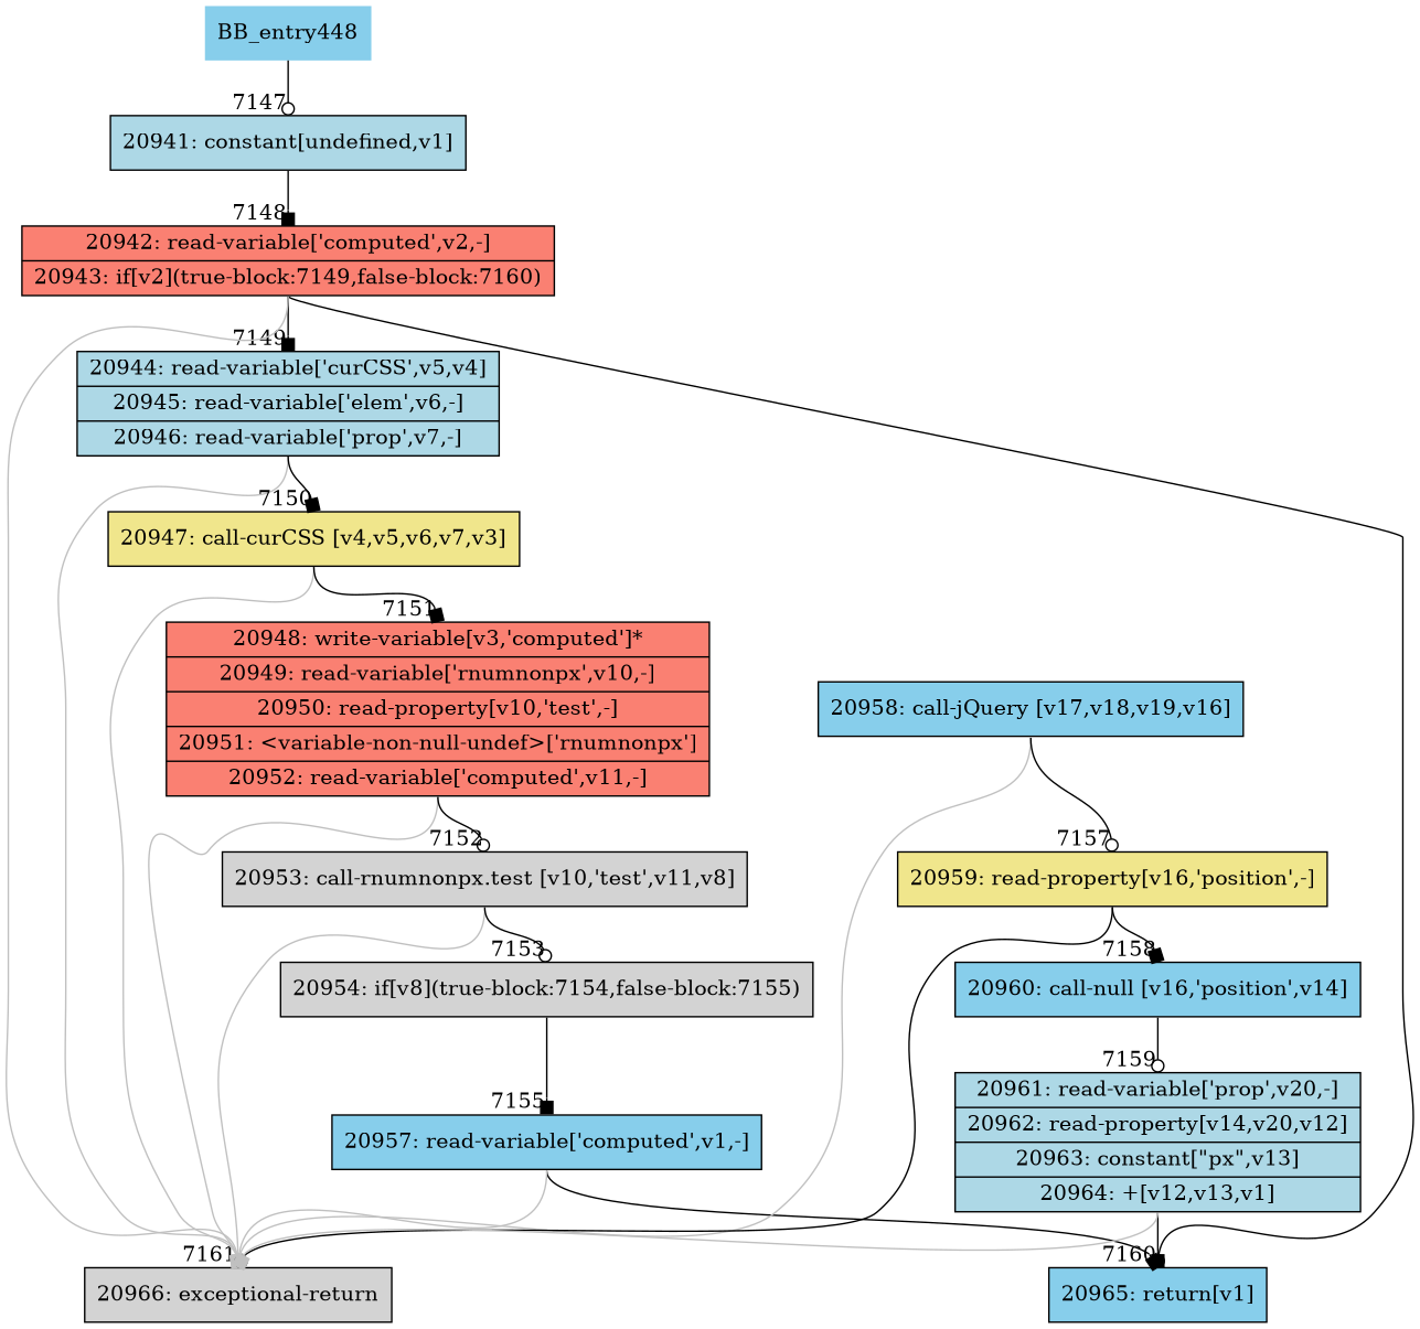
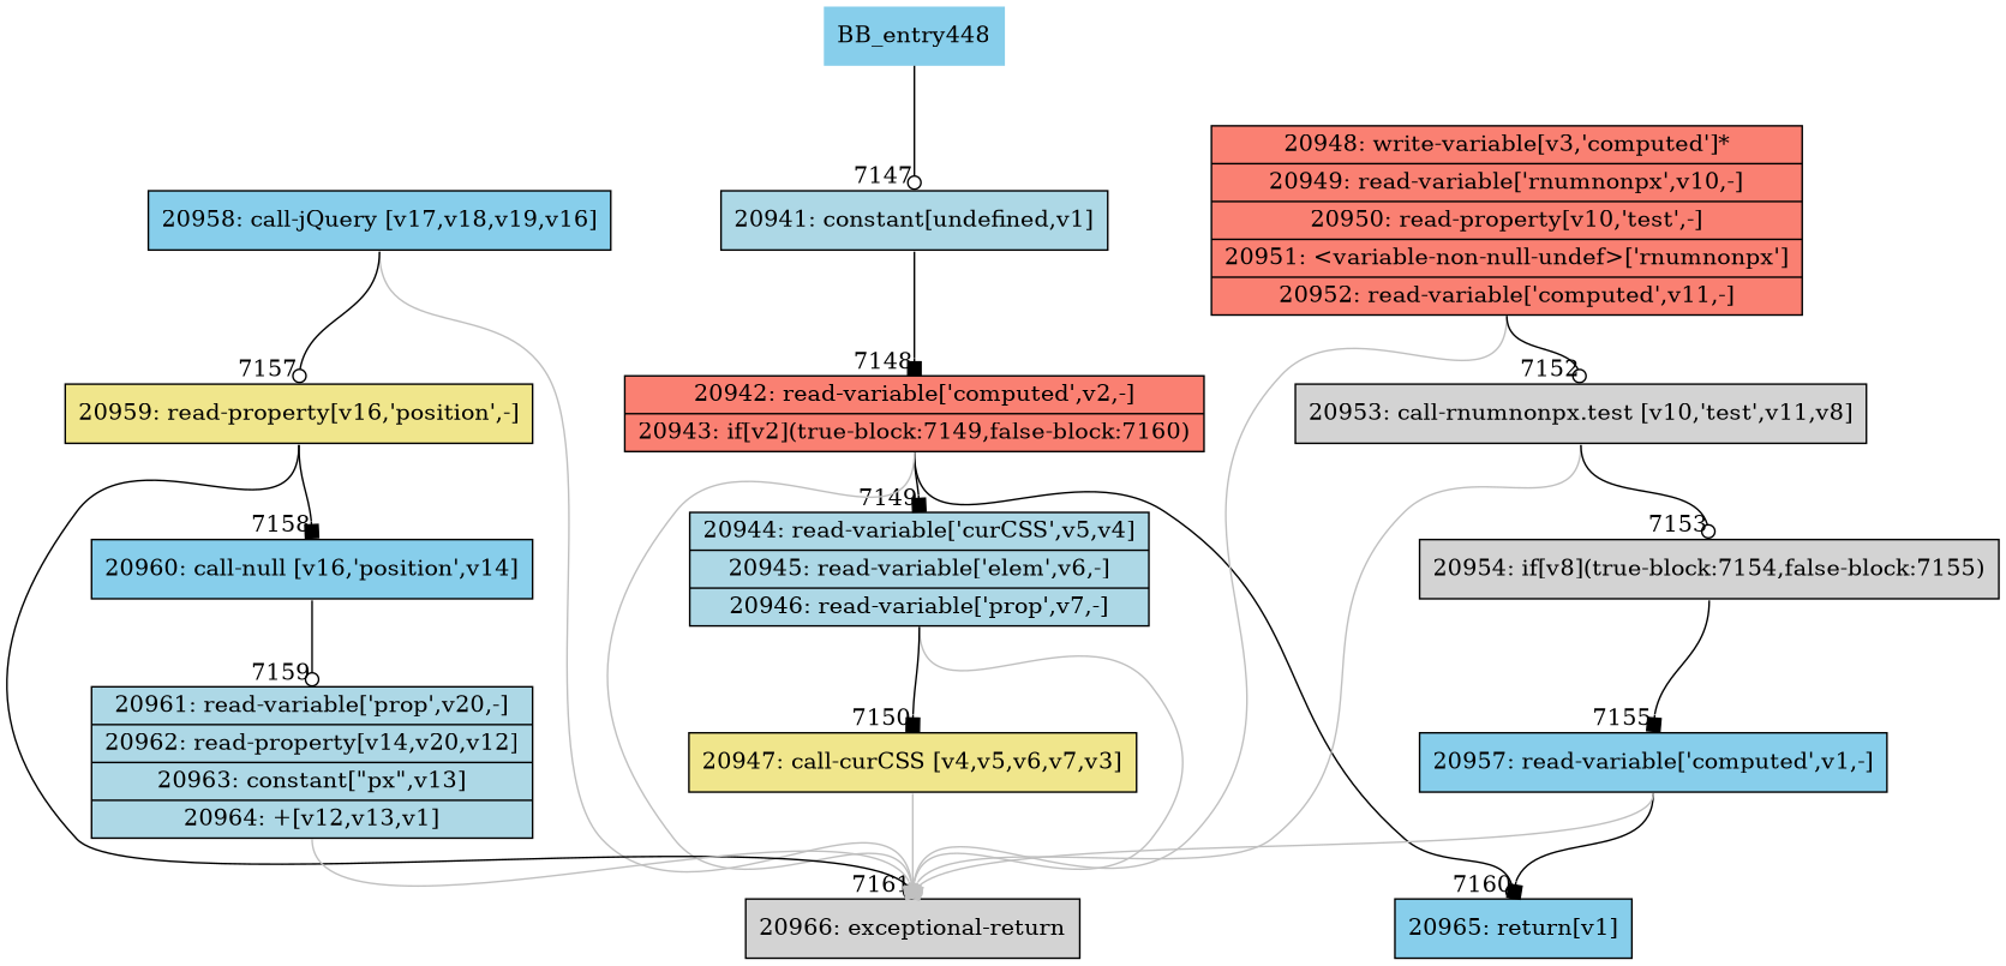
  digraph {
    rankdir=TD
    node [fillcolor=skyblue shape=record style=filled]
    edge [arrowhead=box headport=n tailport=s]
    BB_entry448 [shape=none]
    n2 [fillcolor=lightblue label="{20941: constant[undefined,v1]}"]
    n3 [fillcolor=salmon label="{20942: read-variable['computed',v2,-]|20943: if[v2](true-block:7149,false-block:7160)}"]
    n4 [fillcolor=lightblue label="{20944: read-variable['curCSS',v5,v4]|20945: read-variable['elem',v6,-]|20946: read-variable['prop',v7,-]}"]
    n5 [label="{20965: return[v1]}"]
    n6 [fillcolor=lightgrey label="{20966: exceptional-return}"]
    n7 [fillcolor=khaki label="{20947: call-curCSS [v4,v5,v6,v7,v3]}"]
    n8 [fillcolor=salmon label="{20948: write-variable[v3,'computed']*|20949: read-variable['rnumnonpx',v10,-]|20950: read-property[v10,'test',-]|20951: \<variable-non-null-undef\>['rnumnonpx']|20952: read-variable['computed',v11,-]}"]
    n9 [fillcolor=lightgrey label="{20953: call-rnumnonpx.test [v10,'test',v11,v8]}"]
    n10 [fillcolor=lightgrey label="{20954: if[v8](true-block:7154,false-block:7155)}"]
    n11 [label="{20957: read-variable['computed',v1,-]}"]
    n12 [label="{20958: call-jQuery [v17,v18,v19,v16]}"]
    n13 [fillcolor=khaki label="{20959: read-property[v16,'position',-]}"]
    n14 [label="{20960: call-null [v16,'position',v14]}"]
    n15 [fillcolor=lightblue label="{20961: read-variable['prop',v20,-]|20962: read-property[v14,v20,v12]|20963: constant[\"px\",v13]|20964: +[v12,v13,v1]}"]
    BB_entry448 -> n2 [arrowhead=odot headlabel="    7147"]
    n2 -> n3 [headlabel="      7148"]
    n3 -> n4 [headlabel="      7149"]
    n3 -> n5 [arrowhead=odot headlabel="      7160"]
    n3 -> n6 [color=gray headlabel="      7161"]
    n4 -> n6 [color=gray]
    n4 -> n7 [headlabel="      7150"]
    n7 -> n6 [arrowhead=odot color=gray]
-   n7 -> n8 [headlabel="      7151"]
    n8 -> n6 [color=gray]
    n8 -> n9 [arrowhead=odot headlabel="      7152"]
    n9 -> n6 [color=gray]
    n9 -> n10 [arrowhead=odot headlabel="      7153"]
    n10 -> n11 [headlabel="      7155"]
    n11 -> n5
    n11 -> n6 [arrowhead=odot color=gray]
    n12 -> n6 [arrowhead=odot color=gray]
    n12 -> n13 [arrowhead=odot headlabel="      7157"]
    n13 -> n6 [arrowhead=odot color=black]
    n13 -> n14 [headlabel="      7158"]
    n14 -> n15 [arrowhead=odot headlabel="      7159"]
-   n15 -> n5
    n15 -> n6 [color=gray]
  }
